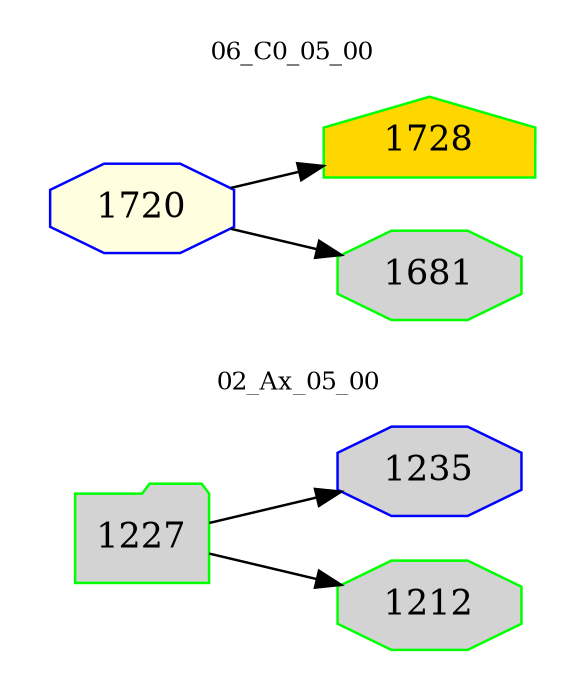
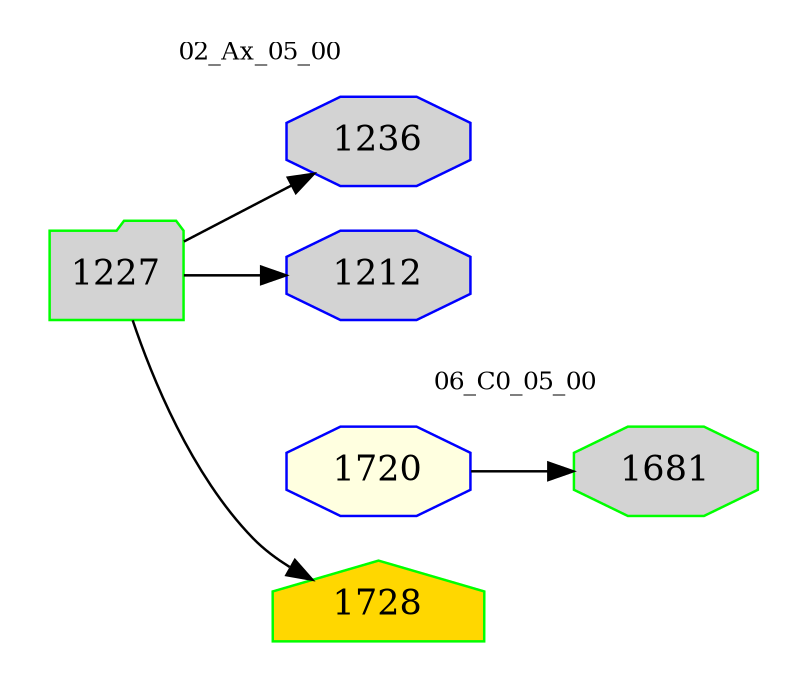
  digraph {
    rankdir=LR
    node [color=green fillcolor=lightgrey shape=octagon style=filled]
    edge [color=black]
    n1 [label=1227 shape=folder]
-   n2 [label=1212]
-   n3 [color=blue label=1235]
+   n2 [color=blue label=1212]
+   n3 [color=blue label=1236]
    n4 [color=blue fillcolor=lightyellow label=1720]
    n5 [label=1681]
    n6 [fillcolor=gold label=1728 shape=house]
    subgraph cluster_1 {
      color=white
      fontsize=10
      label="02_Ax_05_00"
      n1
      n2
      n3
    }
    subgraph cluster_2 {
      color=white
      fontsize=10
      label="06_C0_05_00"
      n4
      n5
      n6
    }
    n1 -> n2
    n1 -> n3
    n4 -> n5
-   n4 -> n6
+   n1 -> n6
  }
